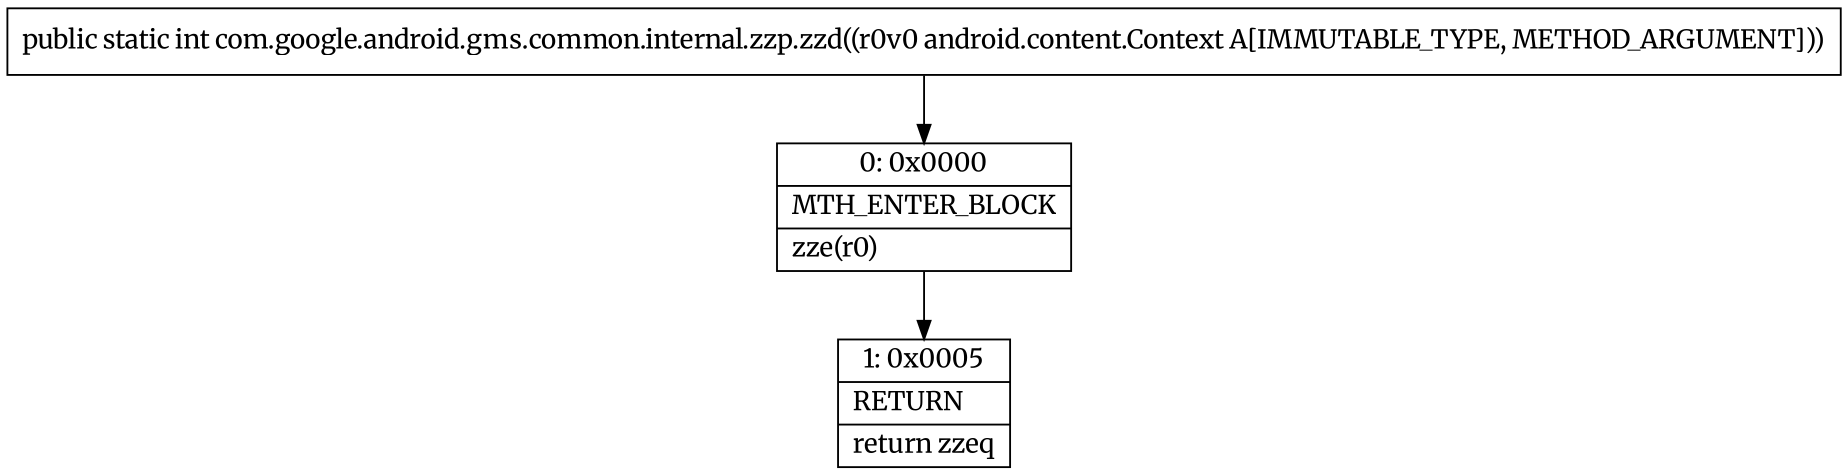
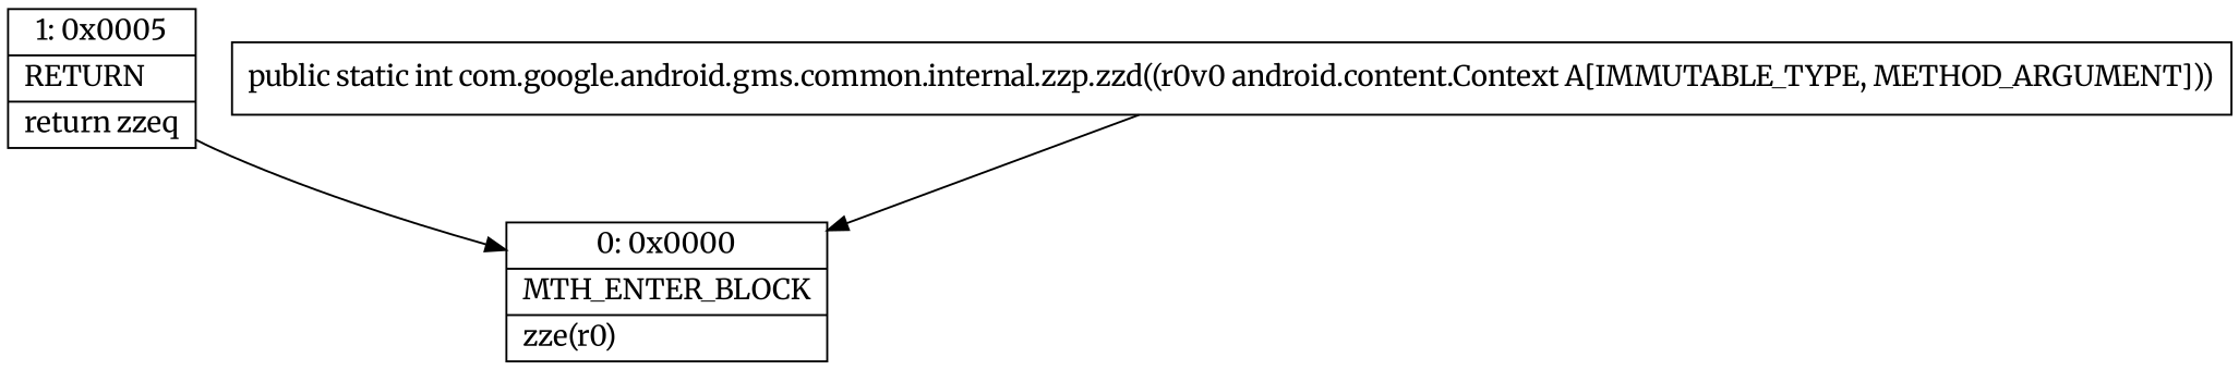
  digraph {
    fontname=Merriweather
    node [shape=record fontname=Merriweather]
    edge [fontname=Merriweather]
    n1 [label="{0\:\ 0x0000|MTH_ENTER_BLOCK\l|zze(r0)\l}"]
    n2 [label="{1\:\ 0x0005|RETURN\l|return zzeq\l}"]
    n3 [label="{public static int com.google.android.gms.common.internal.zzp.zzd((r0v0 android.content.Context A[IMMUTABLE_TYPE, METHOD_ARGUMENT])) }"]
-   n1 -> n2
+   n2 -> n1
    n3 -> n1
  }
